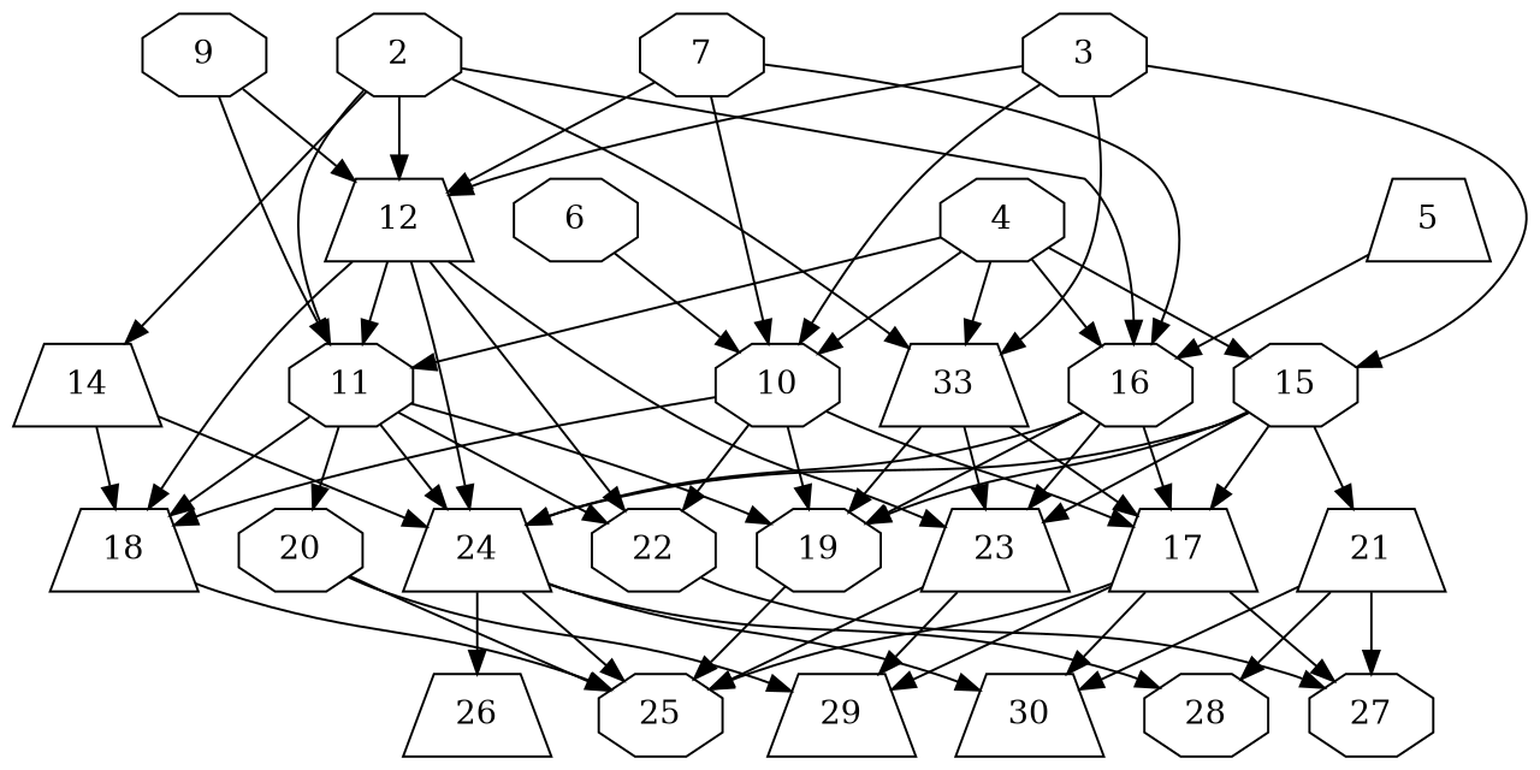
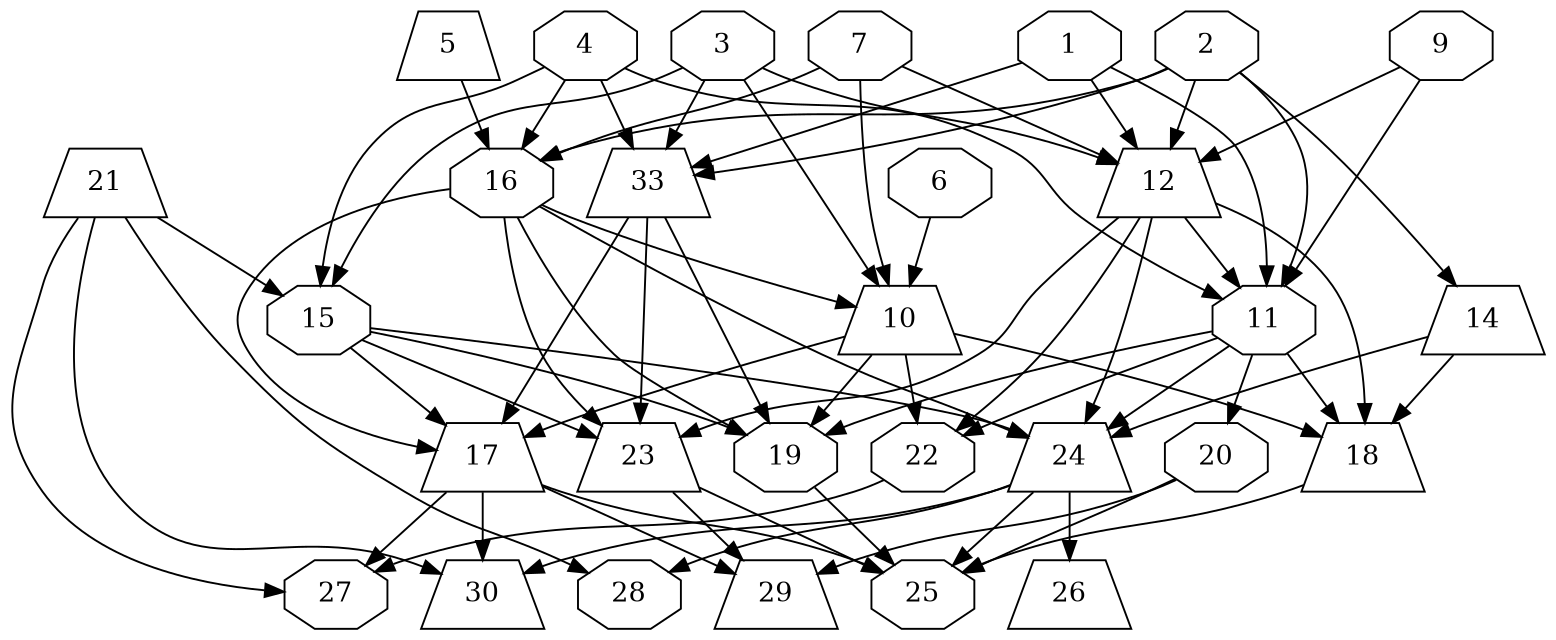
  digraph {
    node [alpha=0.03 shape=octagon]
+   1 [alpha=0.09 expect_size=16153600]
    11 [expect_size=31168512]
    12 [expect_size=6119424 shape=trapezium]
    n4 [alpha=0.15 expect_size=13541376 label=33 shape=trapezium]
    18 [alpha=0.18 expect_size=42414080 shape=trapezium]
    19 [alpha=0.15 expect_size=45977600]
    22 [alpha=0.02 expect_size=20207616]
    20 [alpha=0.16 expect_size=25597952]
    24 [alpha=0.08 expect_size=17063936 shape=trapezium]
    23 [alpha=0.10 expect_size=27934720 shape=trapezium]
    17 [alpha=0.14 expect_size=19879936 shape=trapezium]
    25 [alpha=0.05 expect_size=33714176]
    27 [alpha=0.19 expect_size=28884992]
    29 [alpha=0.05 expect_size=9399296 shape=trapezium]
    30 [alpha=0.06 expect_size=45819904 shape=trapezium]
    28 [alpha=0.18 expect_size=13563904]
    26 [alpha=0.18 expect_size=19280896 shape=trapezium]
    2 [expect_size=44018688]
    14 [alpha=0.07 expect_size=33469440 shape=trapezium]
    16 [alpha=0.04 expect_size=21508096]
    3 [alpha=0.08 expect_size=20416512]
-   10 [alpha=0.15 expect_size=40263680]
+   10 [alpha=0.15 expect_size=40263680 shape=trapezium]
    15 [alpha=0.14 expect_size=15688704]
    21 [alpha=0.01 expect_size=13622272 shape=trapezium]
    4 [alpha=0.12 expect_size=30380032]
    5 [alpha=0.02 expect_size=49662976 shape=trapezium]
    6 [alpha=0.19 expect_size=41028608]
    7 [alpha=0.10 expect_size=26050560]
    9 [alpha=0.11 expect_size=22609920]
+   1 -> 11
+   1 -> 12
+   1 -> n4
    11 -> 18
    11 -> 19
    11 -> 22
    11 -> 20
    11 -> 24
    12 -> 11
    12 -> 18
    12 -> 22
    12 -> 24
    12 -> 23
    n4 -> 19
    n4 -> 23
    n4 -> 17
    18 -> 25
    19 -> 25
    22 -> 27
    20 -> 25
    20 -> 29
    24 -> 25
    24 -> 30
    24 -> 28
    24 -> 26
    23 -> 25
    23 -> 29
    17 -> 25
    17 -> 27
    17 -> 29
    17 -> 30
    2 -> 11
    2 -> 12
    2 -> n4
    2 -> 14
    2 -> 16
    14 -> 18
    14 -> 24
    16 -> 19
    16 -> 24
    16 -> 23
    16 -> 17
    3 -> 12
    3 -> n4
    3 -> 10
    3 -> 15
    10 -> 18
    10 -> 19
    10 -> 22
    10 -> 17
    15 -> 19
    15 -> 24
    15 -> 23
    15 -> 17
-   15 -> 21
+   21 -> 15
    21 -> 27
    21 -> 30
    21 -> 28
    4 -> 11
    4 -> n4
    4 -> 16
-   4 -> 10
+   16 -> 10
    4 -> 15
    5 -> 16
    6 -> 10
    7 -> 12
    7 -> 16
    7 -> 10
    9 -> 11
    9 -> 12
  }
